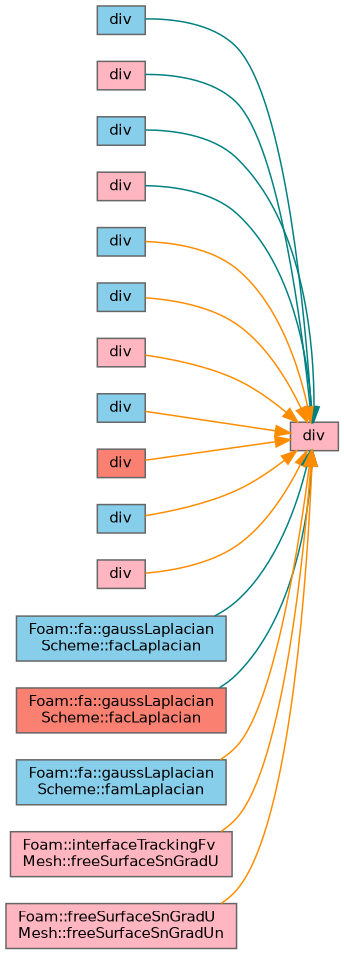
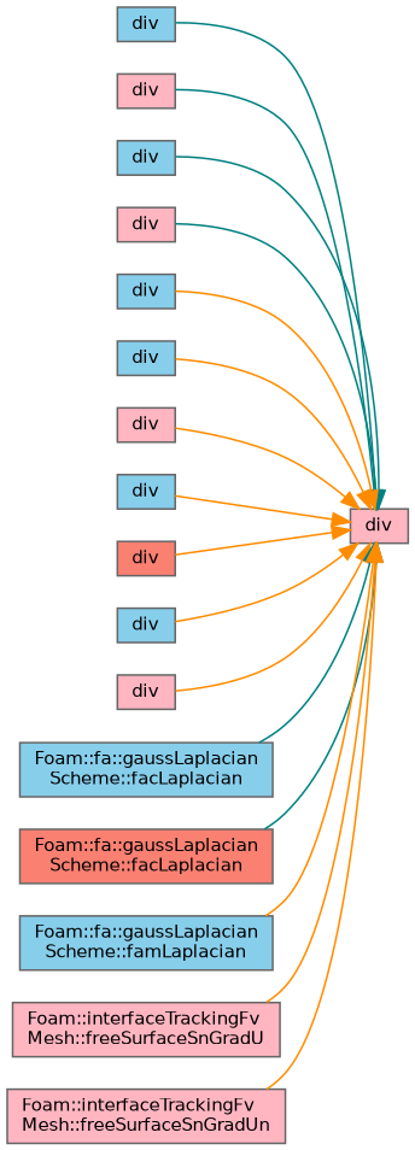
  digraph {
    rankdir=RL
    node [color=grey40 fillcolor=skyblue fontname=Helvetica fontsize=10 shape=box style=filled]
    edge [color=darkorange dir=back fontname=Helvetica fontsize=10 labelfontname=Helvetica labelfontsize=10 style=solid]
    n1 [color=gray40 fillcolor=lightpink fontcolor=black height=0.2 label=div width=0.4]
    n2 [height=0.2 label=div width=0.4]
    n3 [fillcolor=lightpink height=0.2 label=div width=0.4]
    n4 [height=0.2 label=div width=0.4]
    n5 [fillcolor=lightpink height=0.2 label=div width=0.4]
    n6 [height=0.2 label=div width=0.4]
    n7 [height=0.2 label=div width=0.4]
    n8 [fillcolor=lightpink height=0.2 label=div width=0.4]
    n9 [height=0.2 label=div width=0.4]
    n10 [fillcolor=salmon height=0.2 label=div width=0.4]
    n11 [height=0.2 label=div width=0.4]
    n12 [fillcolor=lightpink height=0.2 label=div width=0.4]
    n13 [height=0.2 label="Foam::fa::gaussLaplacian\lScheme::facLaplacian" width=0.4]
    n14 [fillcolor=salmon height=0.2 label="Foam::fa::gaussLaplacian\lScheme::facLaplacian" width=0.4]
    n15 [height=0.2 label="Foam::fa::gaussLaplacian\lScheme::famLaplacian" width=0.4]
    n16 [fillcolor=lightpink height=0.2 label="Foam::interfaceTrackingFv\lMesh::freeSurfaceSnGradU" width=0.4]
-   n17 [fillcolor=lightpink height=0.2 label="Foam::freeSurfaceSnGradU\lMesh::freeSurfaceSnGradUn" width=0.4]
+   n17 [fillcolor=lightpink height=0.2 label="Foam::interfaceTrackingFv\lMesh::freeSurfaceSnGradUn" width=0.4]
    n1 -> n2 [color=teal]
    n1 -> n3 [color=teal]
    n1 -> n4 [color=teal]
    n1 -> n5 [color=teal]
    n1 -> n6
    n1 -> n7
    n1 -> n8
    n1 -> n9
    n1 -> n10
    n1 -> n11
    n1 -> n12
    n1 -> n13 [color=teal]
    n1 -> n14 [color=teal]
    n1 -> n15
    n1 -> n16
    n1 -> n17
  }
